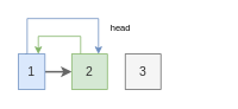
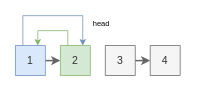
  <mxCell id="0" />
  <mxCell id="1" parent="0" />
  <mxCell id="2" style="edgeStyle=orthogonalEdgeStyle;rounded=0;orthogonalLoop=1;jettySize=auto;html=1;exitX=1;exitY=0.5;exitDx=0;exitDy=0;entryX=0;entryY=0.5;entryDx=0;entryDy=0;fillColor=#f5f5f5;strokeColor=#666666;strokeWidth=2;" parent="1" source="4" target="6" edge="1"><mxGeometry relative="1" as="geometry" /></mxCell>
  <mxCell id="3" style="edgeStyle=orthogonalEdgeStyle;rounded=0;orthogonalLoop=1;jettySize=auto;html=1;exitX=0.25;exitY=0;exitDx=0;exitDy=0;entryX=0.75;entryY=0;entryDx=0;entryDy=0;fillColor=#dae8fc;strokeColor=#6c8ebf;" edge="1" parent="1" source="4" target="6"><mxGeometry relative="1" as="geometry"><Array as="points"><mxPoint x="30" y="20" /><mxPoint x="110" y="20" /></Array></mxGeometry></mxCell>
- <mxCell id="4" value="1" style="text;html=1;align=center;verticalAlign=middle;whiteSpace=wrap;rounded=0;fillColor=#dae8fc;strokeColor=#6c8ebf;fontSize=14;fontColor=#333333;" parent="1" vertex="1"><mxGeometry x="20" y="60" width="30" height="40" as="geometry" /></mxCell>
+ <mxCell id="4" value="1" style="text;html=1;align=center;verticalAlign=middle;whiteSpace=wrap;rounded=0;fillColor=#dae8fc;strokeColor=#6c8ebf;fontSize=14;fontColor=#333333;" parent="1" vertex="1"><mxGeometry x="20" y="60" width="40" height="40" as="geometry" /></mxCell>
  <mxCell id="5" style="edgeStyle=orthogonalEdgeStyle;rounded=0;orthogonalLoop=1;jettySize=auto;html=1;exitX=0.25;exitY=0;exitDx=0;exitDy=0;entryX=0.75;entryY=0;entryDx=0;entryDy=0;fillColor=#d5e8d4;strokeColor=#82b366;" edge="1" parent="1" source="6" target="4"><mxGeometry relative="1" as="geometry" /></mxCell>
  <mxCell id="6" value="2" style="text;html=1;align=center;verticalAlign=middle;whiteSpace=wrap;rounded=0;fillColor=#d5e8d4;strokeColor=#82b366;fontSize=14;fontColor=#333333;" parent="1" vertex="1"><mxGeometry x="80" y="60" width="40" height="40" as="geometry" /></mxCell>
+ <mxCell id="7" style="edgeStyle=orthogonalEdgeStyle;rounded=0;orthogonalLoop=1;jettySize=auto;html=1;exitX=1;exitY=0.5;exitDx=0;exitDy=0;entryX=0;entryY=0.5;entryDx=0;entryDy=0;fillColor=#f5f5f5;strokeColor=#666666;strokeWidth=2;" parent="1" source="8" target="9" edge="1"><mxGeometry relative="1" as="geometry" /></mxCell>
  <mxCell id="8" value="3" style="text;html=1;align=center;verticalAlign=middle;whiteSpace=wrap;rounded=0;fillColor=#f5f5f5;strokeColor=#666666;fontSize=14;fontColor=#333333;" parent="1" vertex="1"><mxGeometry x="140" y="60" width="40" height="40" as="geometry" /></mxCell>
+ <mxCell id="9" value="4" style="text;html=1;align=center;verticalAlign=middle;whiteSpace=wrap;rounded=0;fillColor=#f5f5f5;strokeColor=#666666;fontSize=14;fontColor=#333333;" parent="1" vertex="1"><mxGeometry x="200" y="60" width="40" height="40" as="geometry" /></mxCell>
  <mxCell id="10" value="head" style="text;html=1;align=center;verticalAlign=middle;whiteSpace=wrap;rounded=0;fontSize=10;" parent="1" vertex="1"><mxGeometry x="25" y="20" width="220" height="20" as="geometry" /></mxCell>
